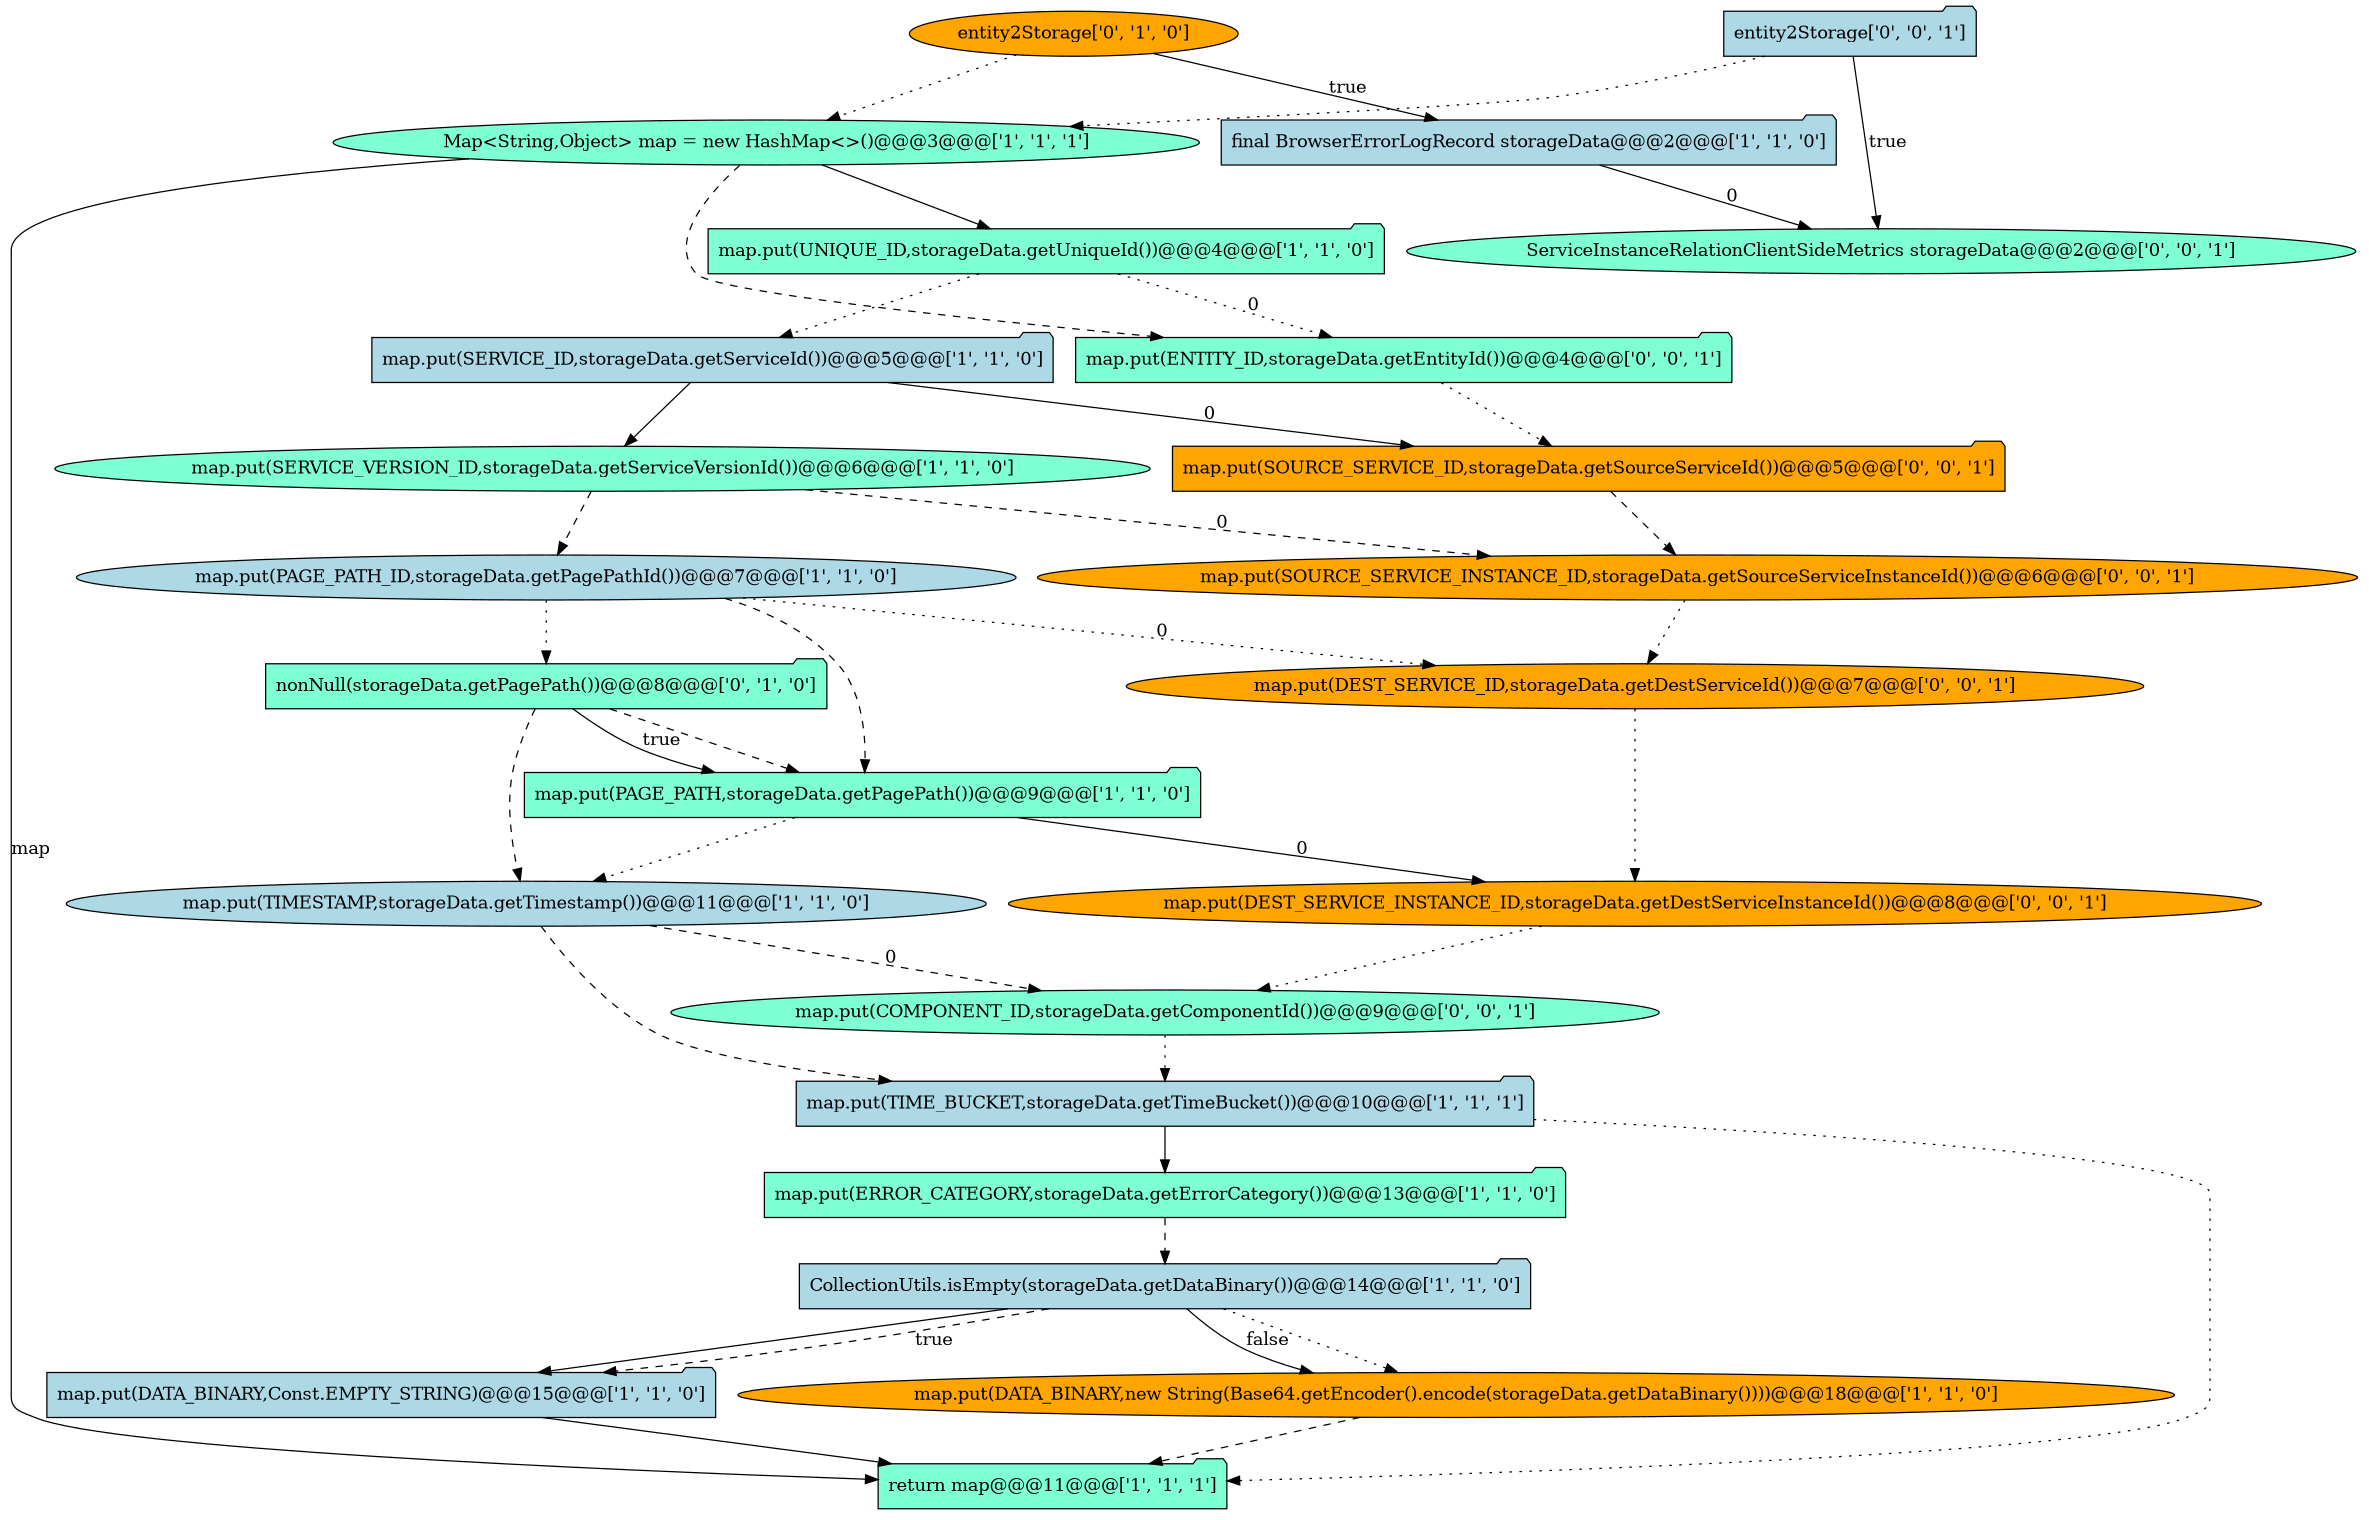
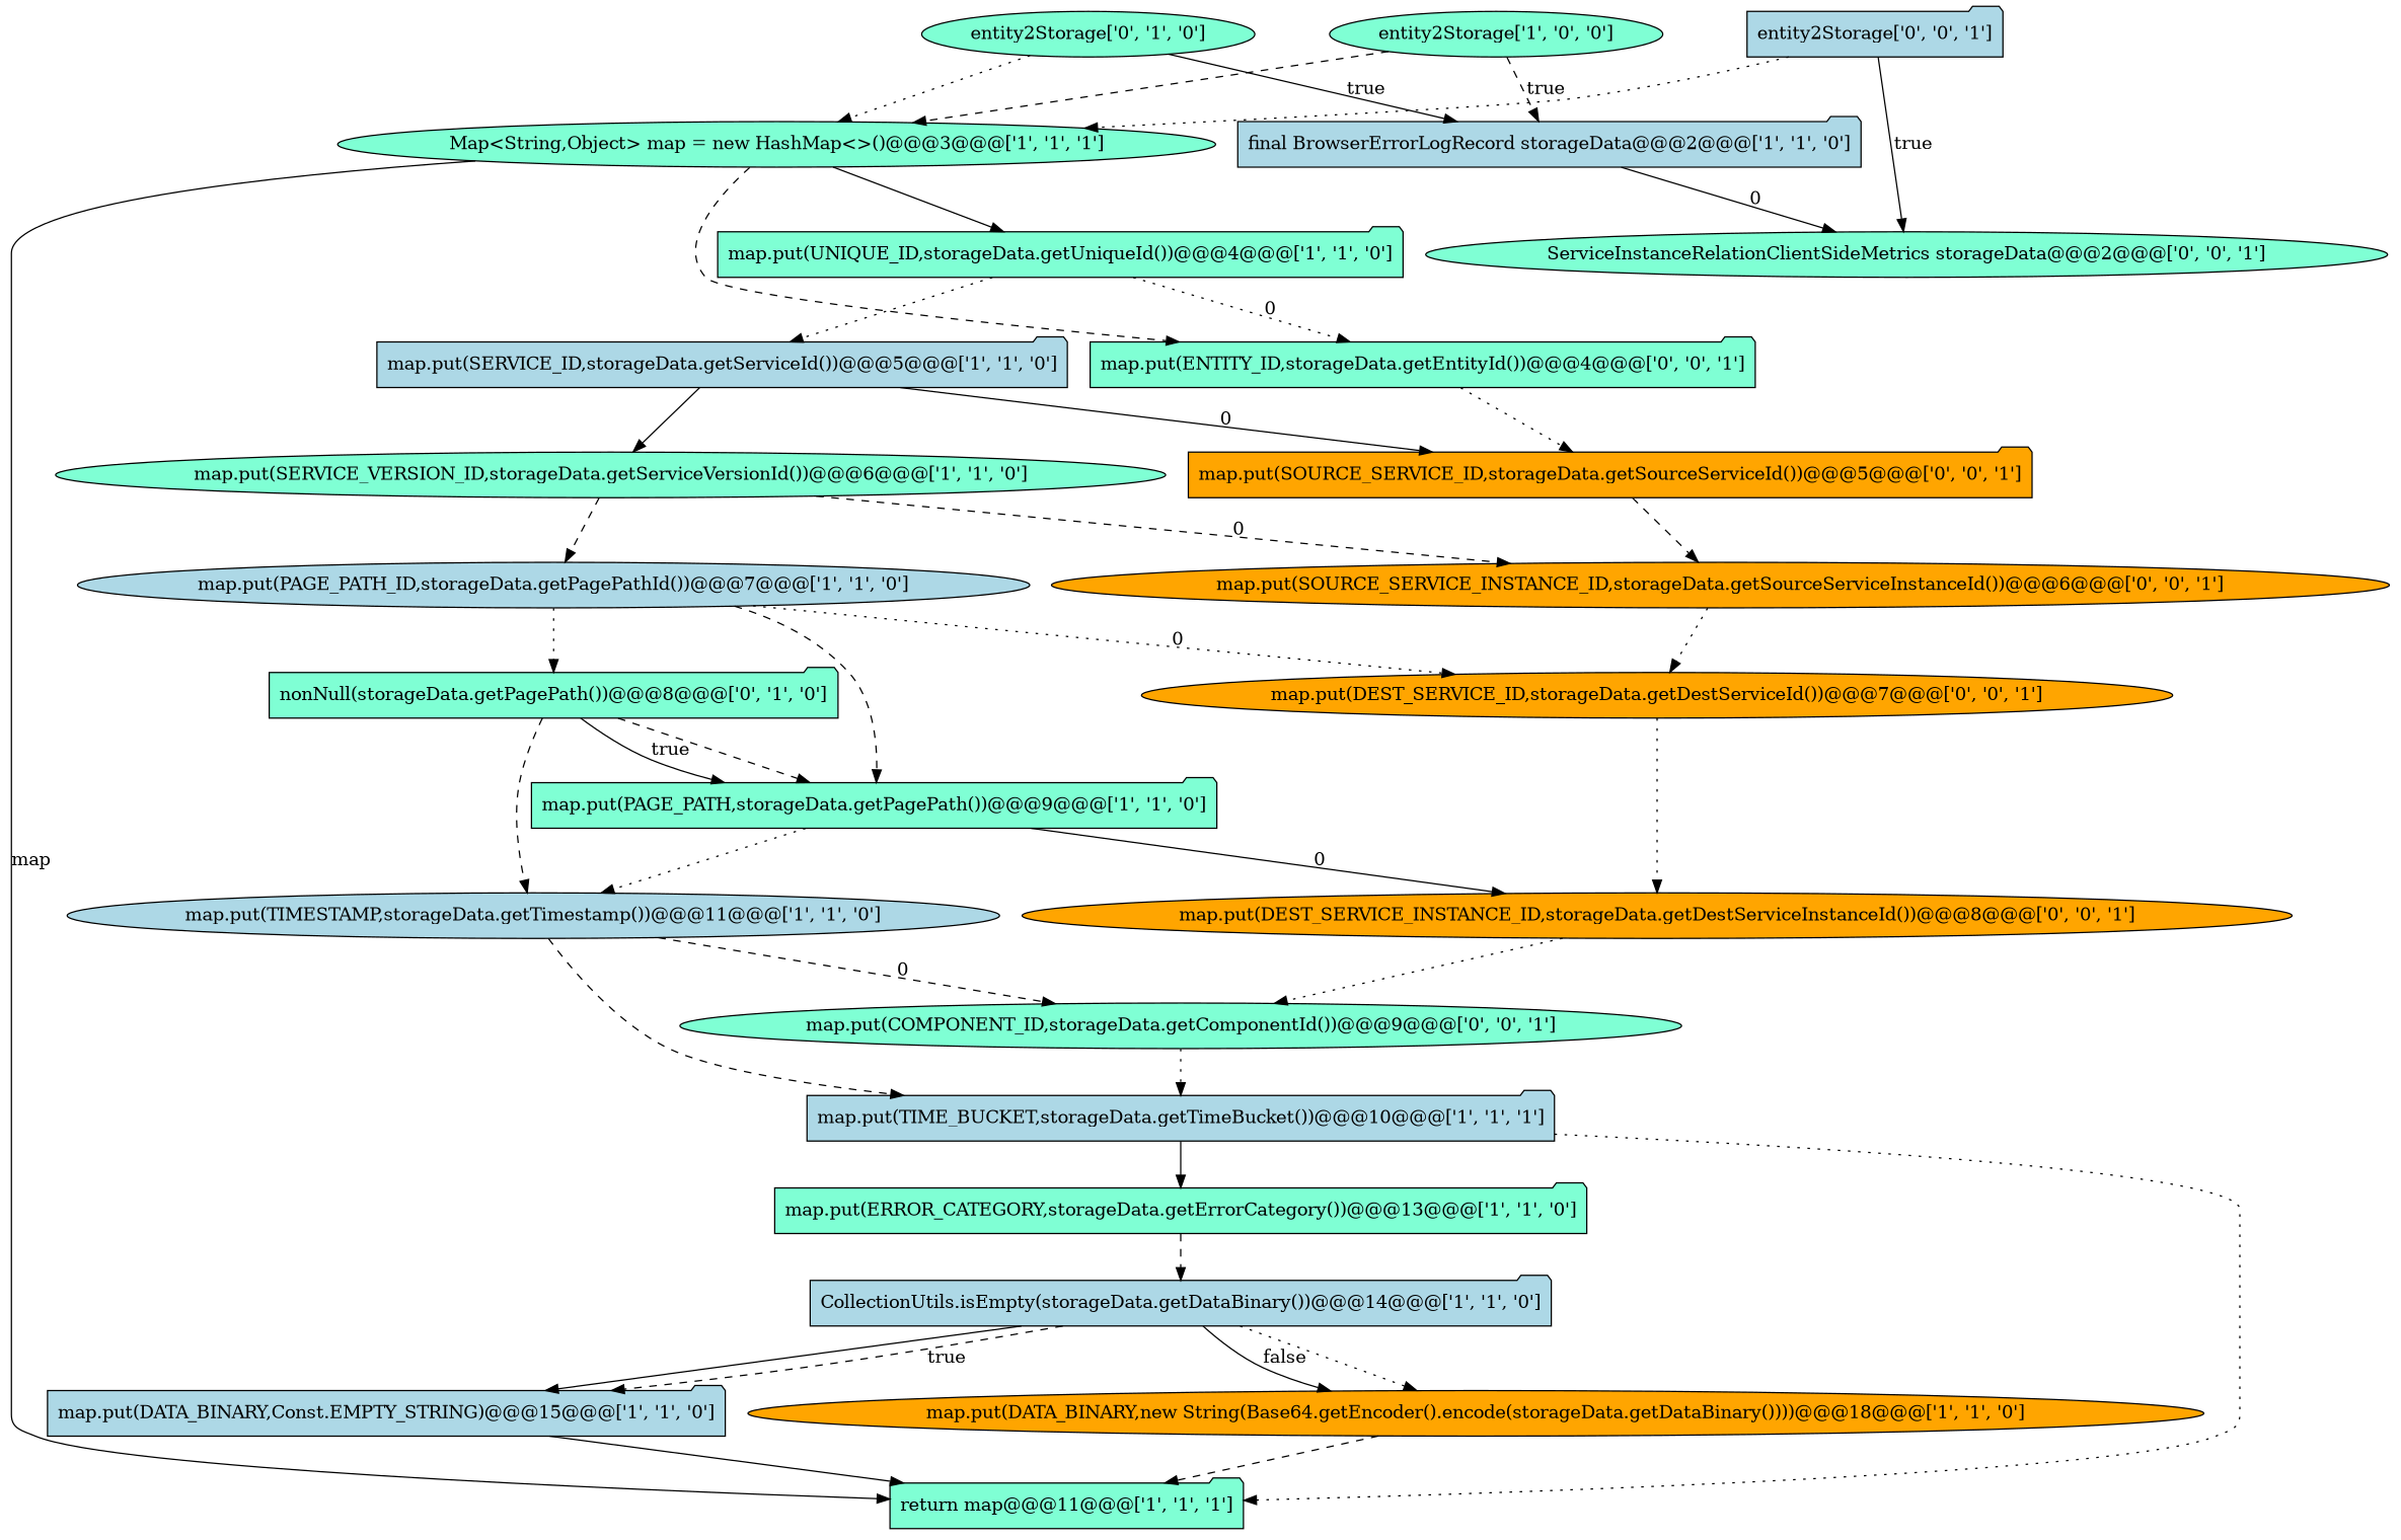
  digraph {
    node [fillcolor=aquamarine shape=folder style=filled]
    edge [style=dashed]
    n1 [label="ServiceInstanceRelationClientSideMetrics storageData@@@2@@@['0', '0', '1']" shape=ellipse]
    n2 [fillcolor=lightblue label="final BrowserErrorLogRecord storageData@@@2@@@['1', '1', '0']"]
    n3 [fillcolor=lightblue label="map.put(TIMESTAMP,storageData.getTimestamp())@@@11@@@['1', '1', '0']" shape=ellipse]
    n4 [fillcolor=lightblue label="map.put(TIME_BUCKET,storageData.getTimeBucket())@@@10@@@['1', '1', '1']"]
    n5 [label="map.put(COMPONENT_ID,storageData.getComponentId())@@@9@@@['0', '0', '1']" shape=ellipse]
    n6 [label="return map@@@11@@@['1', '1', '1']"]
    n7 [label="map.put(ERROR_CATEGORY,storageData.getErrorCategory())@@@13@@@['1', '1', '0']"]
    n8 [fillcolor=orange label="map.put(DEST_SERVICE_INSTANCE_ID,storageData.getDestServiceInstanceId())@@@8@@@['0', '0', '1']" shape=ellipse]
+   n9 [label="entity2Storage['1', '0', '0']" shape=ellipse]
    n10 [label="Map<String,Object> map = new HashMap<>()@@@3@@@['1', '1', '1']" shape=ellipse]
    n11 [label="map.put(ENTITY_ID,storageData.getEntityId())@@@4@@@['0', '0', '1']"]
    n12 [label="map.put(UNIQUE_ID,storageData.getUniqueId())@@@4@@@['1', '1', '0']"]
    n13 [fillcolor=orange label="map.put(SOURCE_SERVICE_ID,storageData.getSourceServiceId())@@@5@@@['0', '0', '1']"]
    n14 [fillcolor=orange label="map.put(SOURCE_SERVICE_INSTANCE_ID,storageData.getSourceServiceInstanceId())@@@6@@@['0', '0', '1']" shape=ellipse]
    n15 [fillcolor=orange label="map.put(DATA_BINARY,new String(Base64.getEncoder().encode(storageData.getDataBinary())))@@@18@@@['1', '1', '0']" shape=ellipse]
-   n16 [fillcolor=orange label="entity2Storage['0', '1', '0']" shape=ellipse]
+   n16 [label="entity2Storage['0', '1', '0']" shape=ellipse]
    n17 [label="map.put(PAGE_PATH,storageData.getPagePath())@@@9@@@['1', '1', '0']"]
    n18 [label="map.put(SERVICE_VERSION_ID,storageData.getServiceVersionId())@@@6@@@['1', '1', '0']" shape=ellipse]
    n19 [fillcolor=lightblue label="map.put(PAGE_PATH_ID,storageData.getPagePathId())@@@7@@@['1', '1', '0']" shape=ellipse]
    n20 [fillcolor=orange label="map.put(DEST_SERVICE_ID,storageData.getDestServiceId())@@@7@@@['0', '0', '1']" shape=ellipse]
    n21 [label="nonNull(storageData.getPagePath())@@@8@@@['0', '1', '0']"]
    n22 [fillcolor=lightblue label="CollectionUtils.isEmpty(storageData.getDataBinary())@@@14@@@['1', '1', '0']"]
    n23 [fillcolor=lightblue label="map.put(DATA_BINARY,Const.EMPTY_STRING)@@@15@@@['1', '1', '0']"]
    n24 [fillcolor=lightblue label="map.put(SERVICE_ID,storageData.getServiceId())@@@5@@@['1', '1', '0']"]
    n25 [fillcolor=lightblue label="entity2Storage['0', '0', '1']"]
    n2 -> n1 [label=0 style=solid]
    n3 -> n4
    n3 -> n5 [label=0]
    n4 -> n6 [style=dotted]
    n4 -> n7 [style=solid]
    n5 -> n4 [style=dotted]
    n7 -> n22
    n8 -> n5 [style=dotted]
+   n9 -> n2 [label=true]
+   n9 -> n10
    n10 -> n6 [label=map style=solid]
    n10 -> n11
    n10 -> n12 [style=solid]
    n11 -> n13 [style=dotted]
    n12 -> n11 [label=0 style=dotted]
    n12 -> n24 [style=dotted]
    n13 -> n14
    n14 -> n20 [style=dotted]
    n15 -> n6
    n16 -> n2 [label=true style=solid]
    n16 -> n10 [style=dotted]
    n17 -> n3 [style=dotted]
    n17 -> n8 [label=0 style=solid]
    n18 -> n14 [label=0]
    n18 -> n19
    n19 -> n17
    n19 -> n20 [label=0 style=dotted]
    n19 -> n21 [style=dotted]
    n20 -> n8 [style=dotted]
    n21 -> n3
    n21 -> n17
    n21 -> n17 [label=true style=solid]
    n22 -> n15 [style=dotted]
    n22 -> n15 [label=false style=solid]
    n22 -> n23 [style=solid]
    n22 -> n23 [label=true]
    n23 -> n6 [style=solid]
    n24 -> n13 [label=0 style=solid]
    n24 -> n18 [style=solid]
    n25 -> n1 [label=true style=solid]
    n25 -> n10 [style=dotted]
  }
